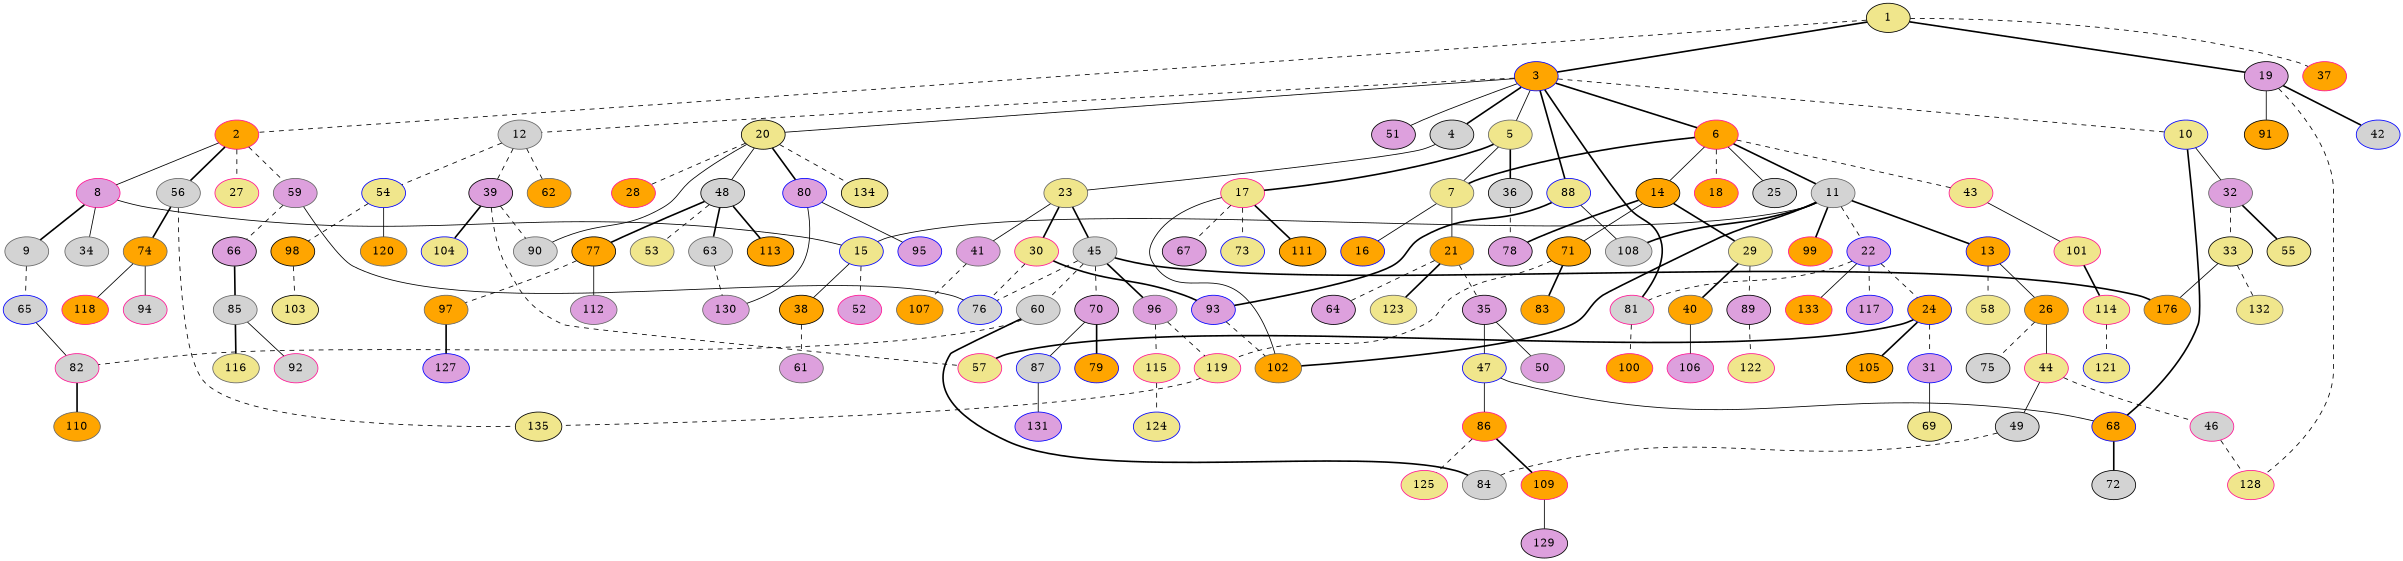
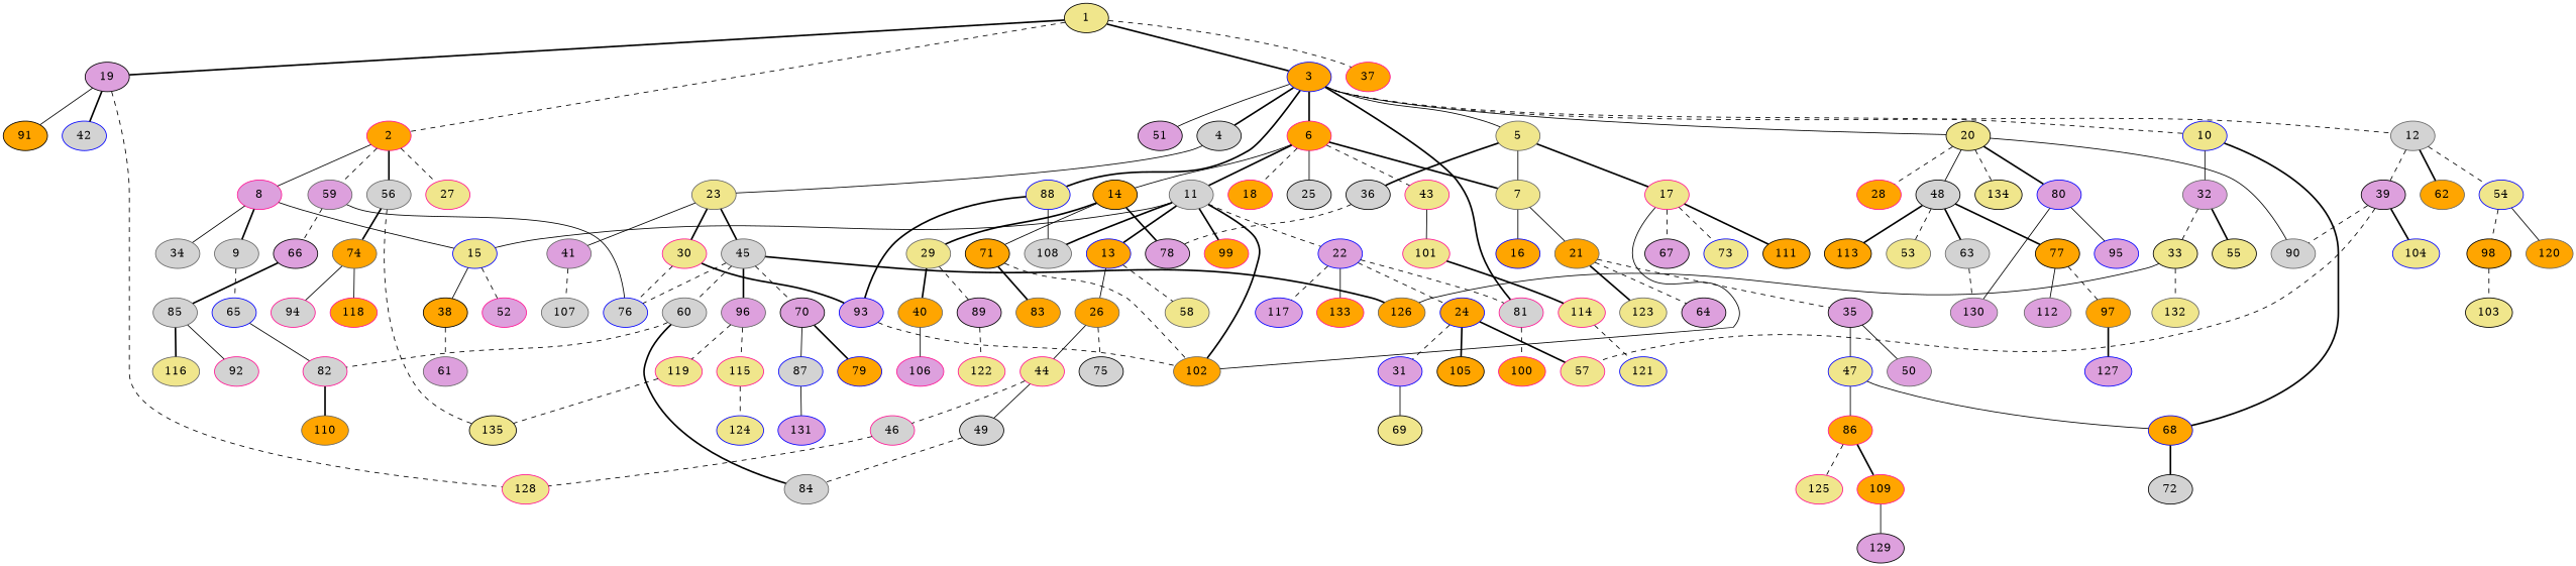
  graph {
    node [color=gray40 fillcolor=khaki style=filled]
    edge [style=dashed]
    1 [color=black]
    2 [color=deeppink fillcolor=orange]
    3 [color=blue fillcolor=orange]
    19 [color=black fillcolor=plum]
    37 [color=deeppink fillcolor=orange]
    8 [color=deeppink fillcolor=plum]
    27 [color=deeppink]
    56 [fillcolor=lightgrey]
    59 [fillcolor=plum]
    4 [color=black fillcolor=lightgrey]
    5
    6 [color=deeppink fillcolor=orange]
    10 [color=blue]
    12 [fillcolor=lightgrey]
    20 [color=black]
    51 [color=black fillcolor=plum]
    81 [color=deeppink fillcolor=lightgrey]
    88 [color=blue]
    42 [color=blue fillcolor=lightgrey]
    91 [color=black fillcolor=orange]
    128 [color=deeppink]
    9 [fillcolor=lightgrey]
    15 [color=blue]
    34 [fillcolor=lightgrey]
    74 [fillcolor=orange]
    135 [color=black]
    76 [color=blue fillcolor=lightgrey]
    66 [color=black fillcolor=plum]
    23
    7
    17 [color=deeppink]
    36 [color=black fillcolor=lightgrey]
    11 [fillcolor=lightgrey]
    14 [color=black fillcolor=orange]
    18 [color=deeppink fillcolor=orange]
    25 [color=black fillcolor=lightgrey]
    43 [color=deeppink]
    32 [fillcolor=plum]
    68 [color=blue fillcolor=orange]
    39 [color=black fillcolor=plum]
    54 [color=blue]
    62 [fillcolor=orange]
    28 [color=deeppink fillcolor=orange]
    48 [color=black fillcolor=lightgrey]
    80 [color=blue fillcolor=plum]
    90 [fillcolor=lightgrey]
    134 [color=black]
    100 [color=deeppink fillcolor=orange]
    108 [fillcolor=lightgrey]
    93 [color=blue fillcolor=plum]
    30 [color=deeppink]
    41 [fillcolor=plum]
    45 [fillcolor=lightgrey]
    16 [color=blue fillcolor=orange]
    21 [fillcolor=orange]
    102 [fillcolor=orange]
    67 [color=black fillcolor=plum]
    73 [color=blue]
    111 [color=black fillcolor=orange]
    78 [color=black fillcolor=plum]
    13 [color=blue fillcolor=orange]
    22 [color=blue fillcolor=plum]
    99 [color=deeppink fillcolor=orange]
    29
    71 [color=black fillcolor=orange]
    101 [color=deeppink]
    35 [color=black fillcolor=plum]
    64 [color=black fillcolor=plum]
    123
    65 [color=blue fillcolor=lightgrey]
    38 [color=black fillcolor=orange]
    52 [color=deeppink fillcolor=plum]
    82 [color=deeppink fillcolor=lightgrey]
    33 [color=black]
    55 [color=black]
    72 [color=black fillcolor=lightgrey]
    26 [fillcolor=orange]
    58
    24 [color=blue fillcolor=orange]
    117 [color=blue fillcolor=plum]
    133 [color=deeppink fillcolor=orange]
    57 [color=deeppink]
    104 [color=blue]
    98 [color=black fillcolor=orange]
    120 [fillcolor=orange]
    44 [color=deeppink]
    75 [color=black fillcolor=lightgrey]
    40 [fillcolor=orange]
    89 [color=black fillcolor=plum]
    83 [fillcolor=orange]
    119 [color=deeppink]
    61 [fillcolor=plum]
    53
    63 [fillcolor=lightgrey]
    77 [color=black fillcolor=orange]
    113 [color=black fillcolor=orange]
    130 [fillcolor=plum]
    95 [color=blue fillcolor=plum]
    47 [color=blue]
    50 [fillcolor=plum]
    31 [color=blue fillcolor=plum]
    105 [color=black fillcolor=orange]
-   107 [fillcolor=orange]
-   126 [fillcolor=orange label=176]
+   107 [fillcolor=lightgrey]
+   126 [fillcolor=orange]
    60 [fillcolor=lightgrey]
    70 [color=black fillcolor=plum]
    96 [fillcolor=plum]
    69 [color=black]
    46 [color=deeppink fillcolor=lightgrey]
    49 [color=black fillcolor=lightgrey]
    106 [color=deeppink fillcolor=plum]
    122 [color=deeppink]
    132
    86 [color=deeppink fillcolor=orange]
    114 [color=deeppink]
    84 [fillcolor=lightgrey]
    79 [color=blue fillcolor=orange]
    87 [color=blue fillcolor=lightgrey]
    115 [color=deeppink]
    109 [color=deeppink fillcolor=orange]
    125 [color=deeppink]
    97 [fillcolor=orange]
    112 [fillcolor=plum]
    103 [color=black]
    94 [color=deeppink fillcolor=lightgrey]
    118 [color=deeppink fillcolor=orange]
    85 [fillcolor=lightgrey]
    110 [fillcolor=orange]
    92 [color=deeppink fillcolor=lightgrey]
    116
    131 [color=blue fillcolor=plum]
    127 [color=blue fillcolor=plum]
    129 [color=black fillcolor=plum]
    124 [color=blue]
    121 [color=blue]
    1 -- 2
    1 -- 3 [style=bold]
    1 -- 19 [style=bold]
    1 -- 37
    2 -- 8 [style=solid]
    2 -- 27
    2 -- 56 [style=bold]
    2 -- 59
    3 -- 4 [style=bold]
    3 -- 5 [style=solid]
    3 -- 6 [style=bold]
    3 -- 10
    3 -- 12
    3 -- 20 [style=solid]
    3 -- 51 [style=solid]
    3 -- 81 [style=bold]
    3 -- 88 [style=bold]
    19 -- 42 [style=bold]
    19 -- 91 [style=solid]
    19 -- 128
    8 -- 9 [style=bold]
    8 -- 15 [style=solid]
    8 -- 34 [style=solid]
    56 -- 74 [style=bold]
    56 -- 135
    59 -- 76 [style=solid]
    59 -- 66
    4 -- 23 [style=solid]
    5 -- 7 [style=solid]
    5 -- 17 [style=bold]
    5 -- 36 [style=bold]
    6 -- 7 [style=bold]
    6 -- 11 [style=bold]
    6 -- 14 [style=solid]
    6 -- 18
    6 -- 25 [style=solid]
    6 -- 43
    10 -- 32 [style=solid]
    10 -- 68 [style=bold]
    12 -- 39
    12 -- 54
-   12 -- 62
+   12 -- 62 [style=bold]
    20 -- 28
    20 -- 48 [style=solid]
    20 -- 80 [style=bold]
    20 -- 90 [style=solid]
    20 -- 134
    81 -- 100
    88 -- 108 [style=solid]
    88 -- 93 [style=bold]
    9 -- 65
    15 -- 38 [style=solid]
    15 -- 52
    74 -- 94 [style=solid]
    74 -- 118 [style=solid]
    66 -- 85 [style=bold]
    23 -- 30 [style=bold]
    23 -- 41 [style=solid]
    23 -- 45 [style=bold]
    7 -- 16 [style=solid]
    7 -- 21 [style=solid]
    17 -- 102 [style=solid]
    17 -- 67
    17 -- 73
    17 -- 111 [style=bold]
    36 -- 78
    11 -- 15 [style=solid]
    11 -- 108 [style=bold]
    11 -- 102 [style=bold]
    11 -- 13 [style=bold]
    11 -- 22
    11 -- 99 [style=bold]
    14 -- 78 [style=bold]
    14 -- 29 [style=bold]
    14 -- 71 [style=solid]
    43 -- 101 [style=solid]
    32 -- 33
    32 -- 55 [style=bold]
    68 -- 72 [style=bold]
    39 -- 90
    39 -- 57
    39 -- 104 [style=bold]
    54 -- 98
    54 -- 120 [style=solid]
    48 -- 53
    48 -- 63 [style=bold]
    48 -- 77 [style=bold]
    48 -- 113 [style=bold]
    80 -- 130 [style=solid]
    80 -- 95 [style=solid]
    93 -- 102
    30 -- 76
    30 -- 93 [style=bold]
    41 -- 107
    45 -- 76
    45 -- 126 [style=bold]
    45 -- 60
    45 -- 70
    45 -- 96 [style=bold]
    21 -- 35
    21 -- 64
    21 -- 123 [style=bold]
    13 -- 26 [style=solid]
    13 -- 58
    22 -- 81
    22 -- 24
    22 -- 117
    22 -- 133 [style=solid]
    29 -- 40 [style=bold]
    29 -- 89
    71 -- 83 [style=bold]
-   71 -- 119
+   71 -- 102
    101 -- 114 [style=bold]
    35 -- 47 [style=solid]
    35 -- 50 [style=solid]
    65 -- 82 [style=solid]
    38 -- 61
    82 -- 110 [style=bold]
    33 -- 126 [style=solid]
    33 -- 132
    26 -- 44 [style=solid]
    26 -- 75
    24 -- 57 [style=bold]
    24 -- 31
    24 -- 105 [style=bold]
    98 -- 103
    44 -- 46
    44 -- 49 [style=solid]
    40 -- 106 [style=solid]
    89 -- 122
    119 -- 135
    63 -- 130
    77 -- 97
    77 -- 112 [style=solid]
    47 -- 68 [style=solid]
    47 -- 86 [style=solid]
    31 -- 69 [style=solid]
    60 -- 82
    60 -- 84 [style=bold]
    70 -- 79 [style=bold]
    70 -- 87 [style=solid]
    96 -- 119
    96 -- 115
    46 -- 128
    49 -- 84
    86 -- 109 [style=bold]
    86 -- 125
    114 -- 121
    87 -- 131 [style=solid]
    115 -- 124
    109 -- 129 [style=solid]
    97 -- 127 [style=bold]
    85 -- 92 [style=solid]
    85 -- 116 [style=bold]
  }
